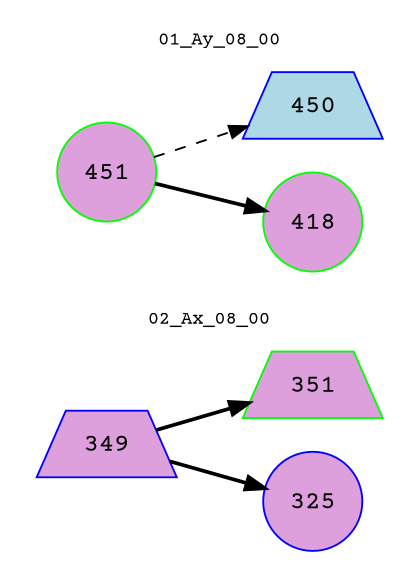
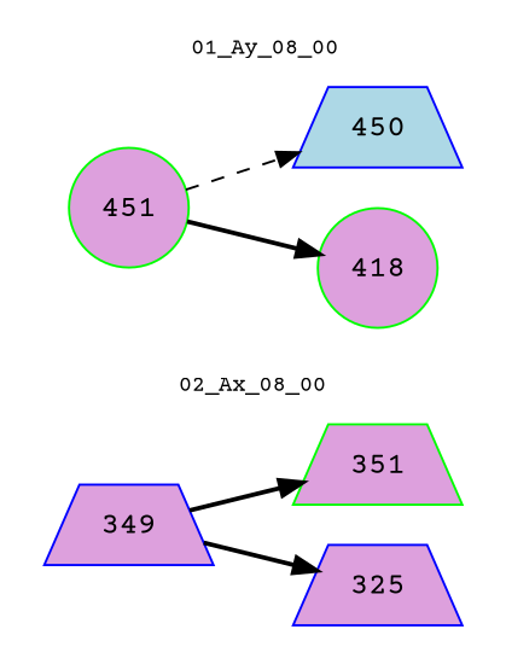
  digraph {
    fontname="Courier Prime"
    rankdir=LR
    node [color=blue fillcolor=plum fontname="Courier Prime" shape=trapezium style=filled]
    edge [color=black fontname="Courier Prime" style=bold]
    n1 [label=349]
-   n2 [label=325 shape=circle]
+   n2 [label=325]
    n3 [color=green label=351]
    n4 [color=green label=451 shape=circle]
    n5 [color=green label=418 shape=circle]
    n6 [fillcolor=lightblue label=450]
    subgraph cluster_1 {
      color=white
      fontsize=10
      label="02_Ax_08_00"
      n1
      n2
      n3
    }
    subgraph cluster_2 {
      color=white
      fontsize=10
      label="01_Ay_08_00"
      n4
      n5
      n6
    }
    n1 -> n2
    n1 -> n3
    n4 -> n5
    n4 -> n6 [style=dashed]
  }
